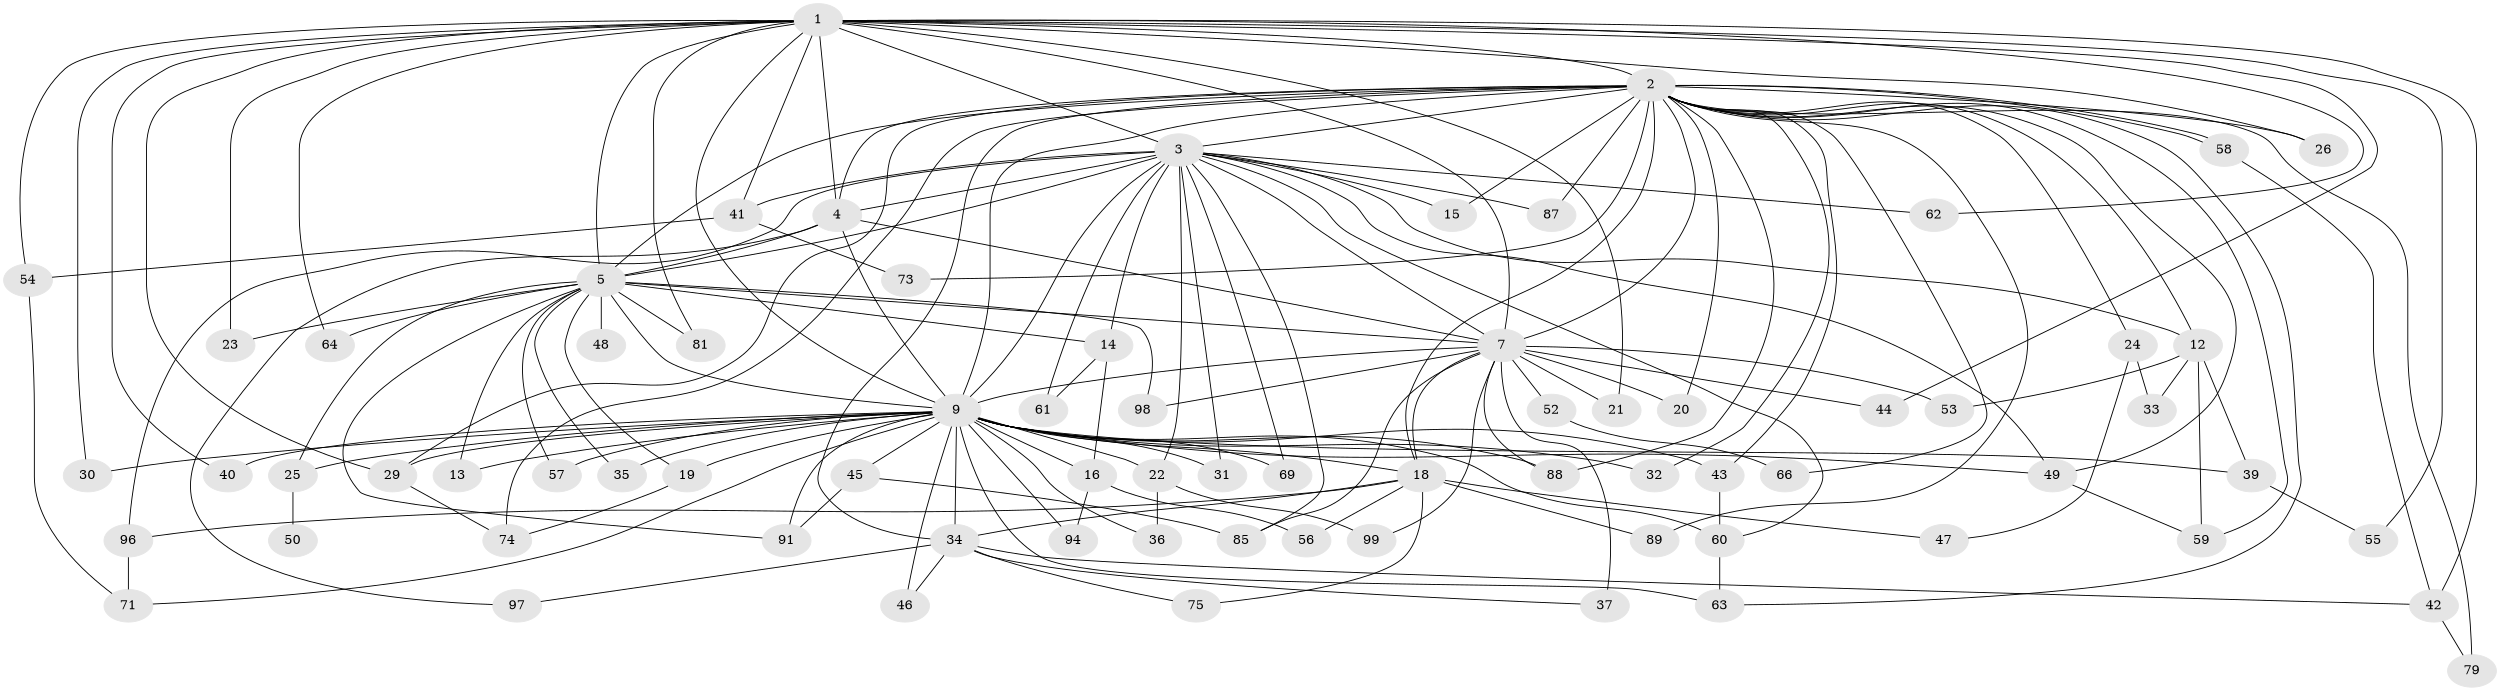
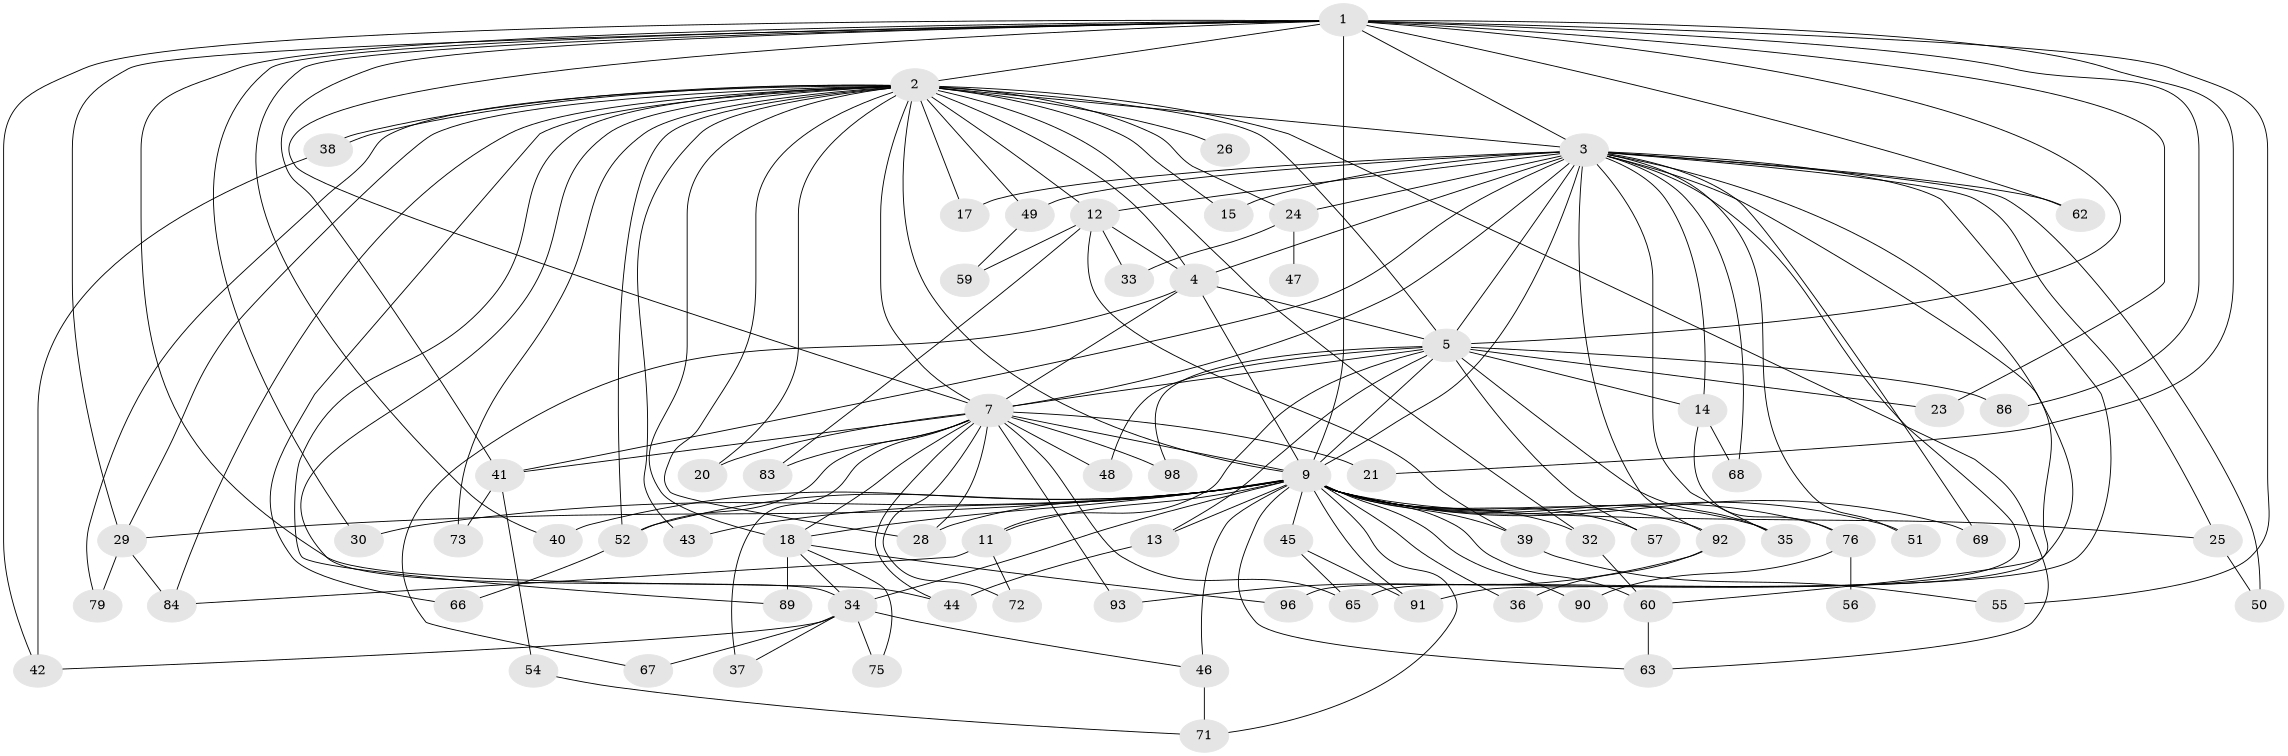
  graph {
    node [color=gray90 style=filled]
    1 [super="+8"]
    2 [super="+6"]
    3 [super="+76"]
    4
    5 [super="+27"]
    7 [super="+70"]
    9 [super="+10"]
    21
    23
    26
    29 [super="+61"]
    30
    40
    41 [super="+83"]
    42 [super="+97"]
    44 [super="+81"]
    54
    n18 [label=55]
    62
-   64
-   86 [label=81]
+   86
    12
    15
-   17 [label=87]
+   17
    18 [super="+19"]
    20
    24
-   28 [super="+82" label=88]
+   28 [super="+82"]
    32
    34 [super="+55"]
-   38 [label=58]
+   38
    43 [super="+94"]
    49 [super="+88"]
    52
    63 [super="+92"]
    66
    73
    79
-   84 [super="+87" label=74]
+   84 [super="+87"]
    89
    14
-   22 [super="+78"]
+   22 [super="+78" label=92]
    25
    35
    50
-   51 [label=31]
+   51
    60
-   65 [super="+77" label=85]
-   68 [label=61]
+   65 [super="+77"]
+   68
    69
    91 [super="+95"]
    96
-   67 [label=97]
-   11 [super="+31" label=19]
+   67
+   11 [super="+31"]
    13
    48
    57
    98
    37
-   53
-   93 [label=99]
-   16
+   53 [label=83]
+   72
+   93
+   16 [label=76]
    36
    39
    45
    46 [super="+74"]
    71 [super="+85"]
-   90 [label=94]
+   90
    33
    59
    56
    47
    75
    1 -- 2 [weight=4]
    1 -- 3 [weight=2]
-   1 -- 4 [weight=2]
+   12 -- 4 [weight=2]
    1 -- 5 [weight=2]
    1 -- 7 [weight=2]
    1 -- 9 [weight=4]
    1 -- 21
    1 -- 23
-   1 -- 26
    1 -- 29
    1 -- 30
    1 -- 40
    1 -- 41
    1 -- 42
    1 -- 44
-   1 -- 54
    1 -- n18
    1 -- 62
-   1 -- 64
    1 -- 86
    2 -- 3 [weight=2]
    2 -- 4 [weight=2]
    2 -- 5 [weight=2]
    2 -- 7 [weight=2]
    2 -- 9 [weight=4]
    2 -- 26
    2 -- 29
    2 -- 12
    2 -- 15
    2 -- 17
    2 -- 18
    2 -- 20
    2 -- 24
    2 -- 28
    2 -- 32
    2 -- 34
    2 -- 38
    2 -- 38
    2 -- 43
    2 -- 49
-   2 -- 59
+   2 -- 52
    2 -- 63
    2 -- 66
    2 -- 73
    2 -- 79
    2 -- 84
    2 -- 89
    3 -- 4
    3 -- 5 [weight=2]
    3 -- 7
    3 -- 9 [weight=2]
    3 -- 41
    3 -- 62
    3 -- 12
    3 -- 15
    3 -- 17
+   3 -- 24
    3 -- 49
    3 -- 14
    3 -- 22
-   5 -- 25
+   3 -- 25
+   3 -- 35
+   3 -- 50
    3 -- 51
    3 -- 60
    3 -- 65
    3 -- 68
    3 -- 69
-   5 -- 91
+   3 -- 91
    3 -- 96
    4 -- 5
    4 -- 7
    4 -- 9 [weight=2]
    4 -- 67
    5 -- 7
    5 -- 9 [weight=2]
    5 -- 23
-   5 -- 64
    5 -- 86
    5 -- 14
    5 -- 35
    5 -- 11 [weight=2]
    5 -- 13
    5 -- 48
    5 -- 57
    5 -- 98
    7 -- 9 [weight=2]
    7 -- 21
+   7 -- 41
    7 -- 44
    7 -- 18
    7 -- 20
    7 -- 28
    7 -- 52
    7 -- 65
+   7 -- 48
    7 -- 98
    7 -- 37 [weight=2]
    7 -- 53
+   7 -- 72
    7 -- 93
    9 -- 29
    9 -- 30
    9 -- 40
    9 -- 18
    9 -- 28
    9 -- 32
    9 -- 34
    9 -- 43
-   9 -- 49
+   9 -- 52
    9 -- 63
    9 -- 22
    9 -- 25
    9 -- 35
    9 -- 51
    9 -- 60
    9 -- 69
    9 -- 91
    9 -- 11
    9 -- 13
    9 -- 57
    9 -- 16
    9 -- 36
    9 -- 39
    9 -- 45
    9 -- 46 [weight=2]
    9 -- 71
    9 -- 90
-   42 -- 79
+   29 -- 79
    29 -- 84
    41 -- 54
    41 -- 73
    54 -- 71
    12 -- 53
    12 -- 39
    12 -- 33
    12 -- 59
    18 -- 34
    18 -- 89
    18 -- 96
-   18 -- 56
-   18 -- 47
    18 -- 75
    24 -- 33
    24 -- 47
    34 -- 42
    34 -- 67
    34 -- 37
    34 -- 46
    34 -- 75
    38 -- 42
-   43 -- 60
+   32 -- 60
    49 -- 59
    52 -- 66
    14 -- 68
    14 -- 16
    22 -- 93
    22 -- 36
    25 -- 50
    60 -- 63
    11 -- 84
+   11 -- 72
+   13 -- 44
    16 -- 90
    16 -- 56
    39 -- n18
    45 -- 65
    45 -- 91
-   96 -- 71
+   46 -- 71
  }
